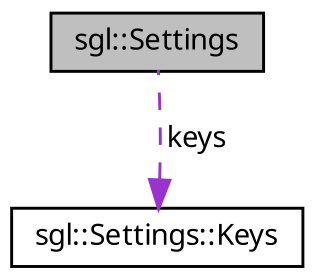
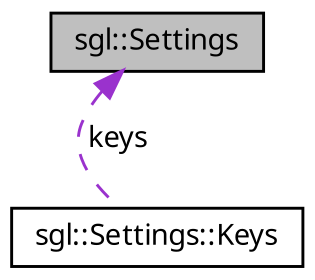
  digraph {
    fontname="Noto Sans"
    node [color=black fontname="Noto Sans" fontsize=10 shape=record style=filled]
    n1 [fillcolor=grey75 fontcolor=black height=0.2 label="sgl::Settings" width=0.4]
    n2 [fillcolor=white height=0.2 label="sgl::Settings::Keys" width=0.4]
-   n2 -> n1 [color=darkorchid3 dir=back fontname="Noto Sans" fontsize=10 label=" keys" labelfontname=Helvetica labelfontsize=10 style=dashed]
+   n1 -> n2 [color=darkorchid3 dir=back fontname="Noto Sans" fontsize=10 label=" keys" labelfontname=Helvetica labelfontsize=10 style=dashed]
  }
